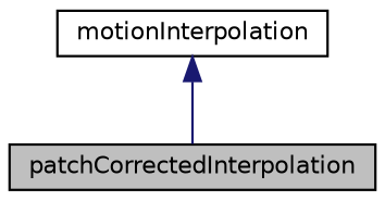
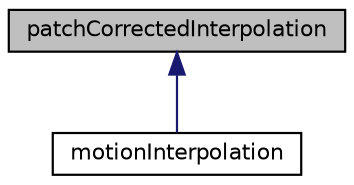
  digraph {
    node [color=black fontname=Helvetica fontsize=10 shape=record]
    n1 [fillcolor=grey75 fontcolor=black height=0.2 label=patchCorrectedInterpolation style=filled width=0.4]
    n2 [height=0.2 label=motionInterpolation width=0.4]
-   n2 -> n1 [color=midnightblue dir=back fontname=Helvetica fontsize=10 labelfontname=Helvetica labelfontsize=10 style=solid]
+   n1 -> n2 [color=midnightblue dir=back fontname=Helvetica fontsize=10 labelfontname=Helvetica labelfontsize=10 style=solid]
  }
